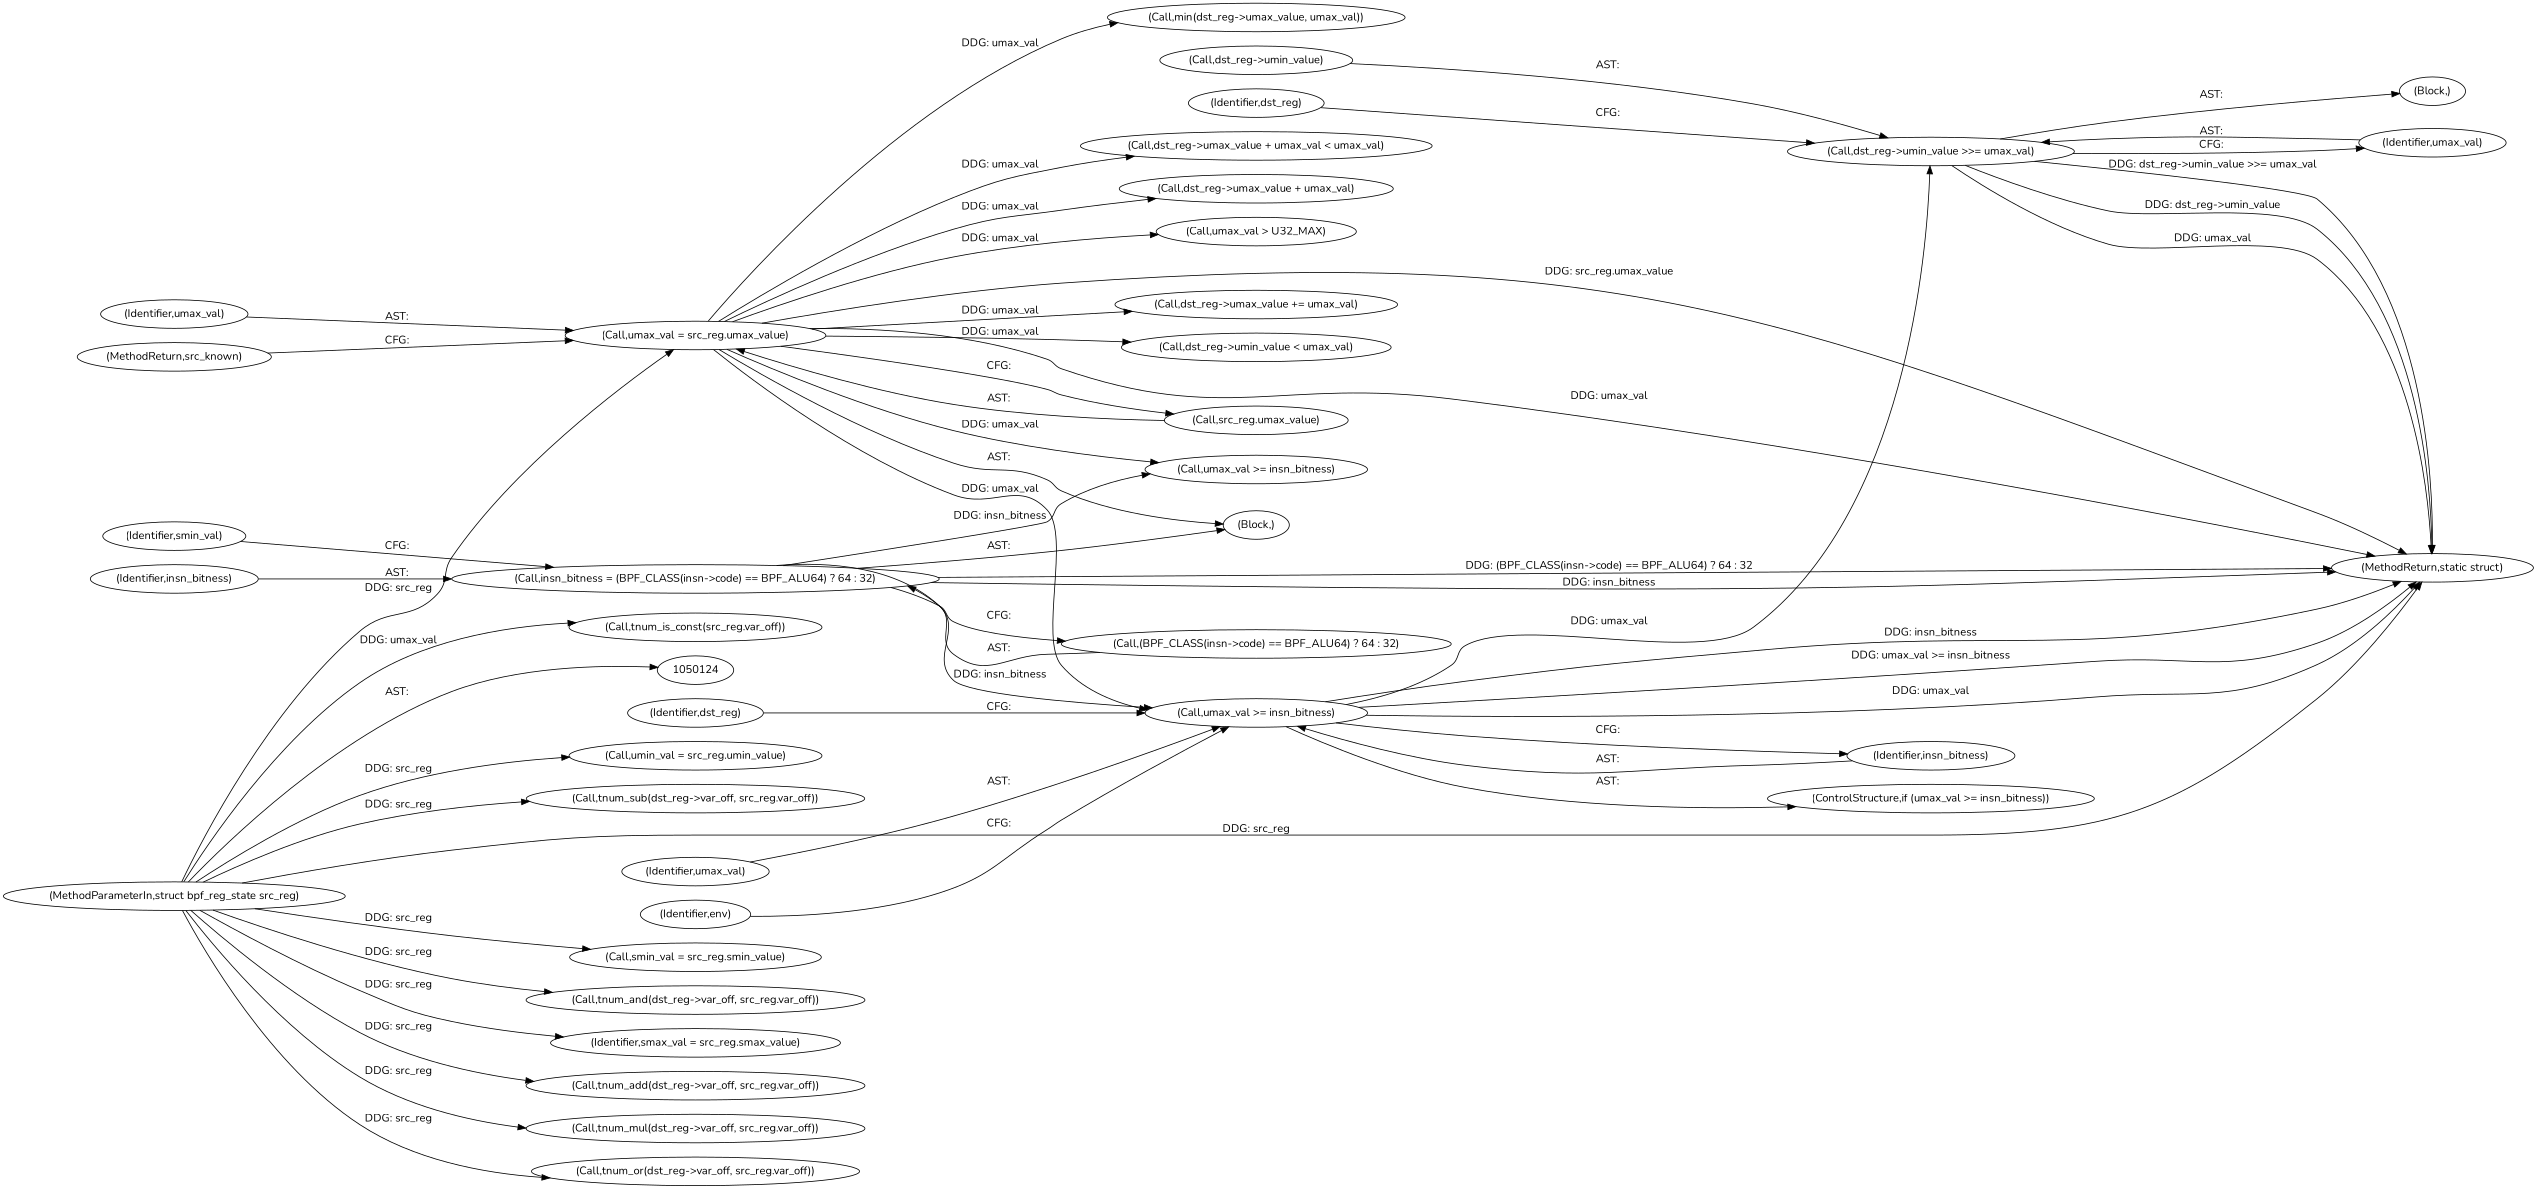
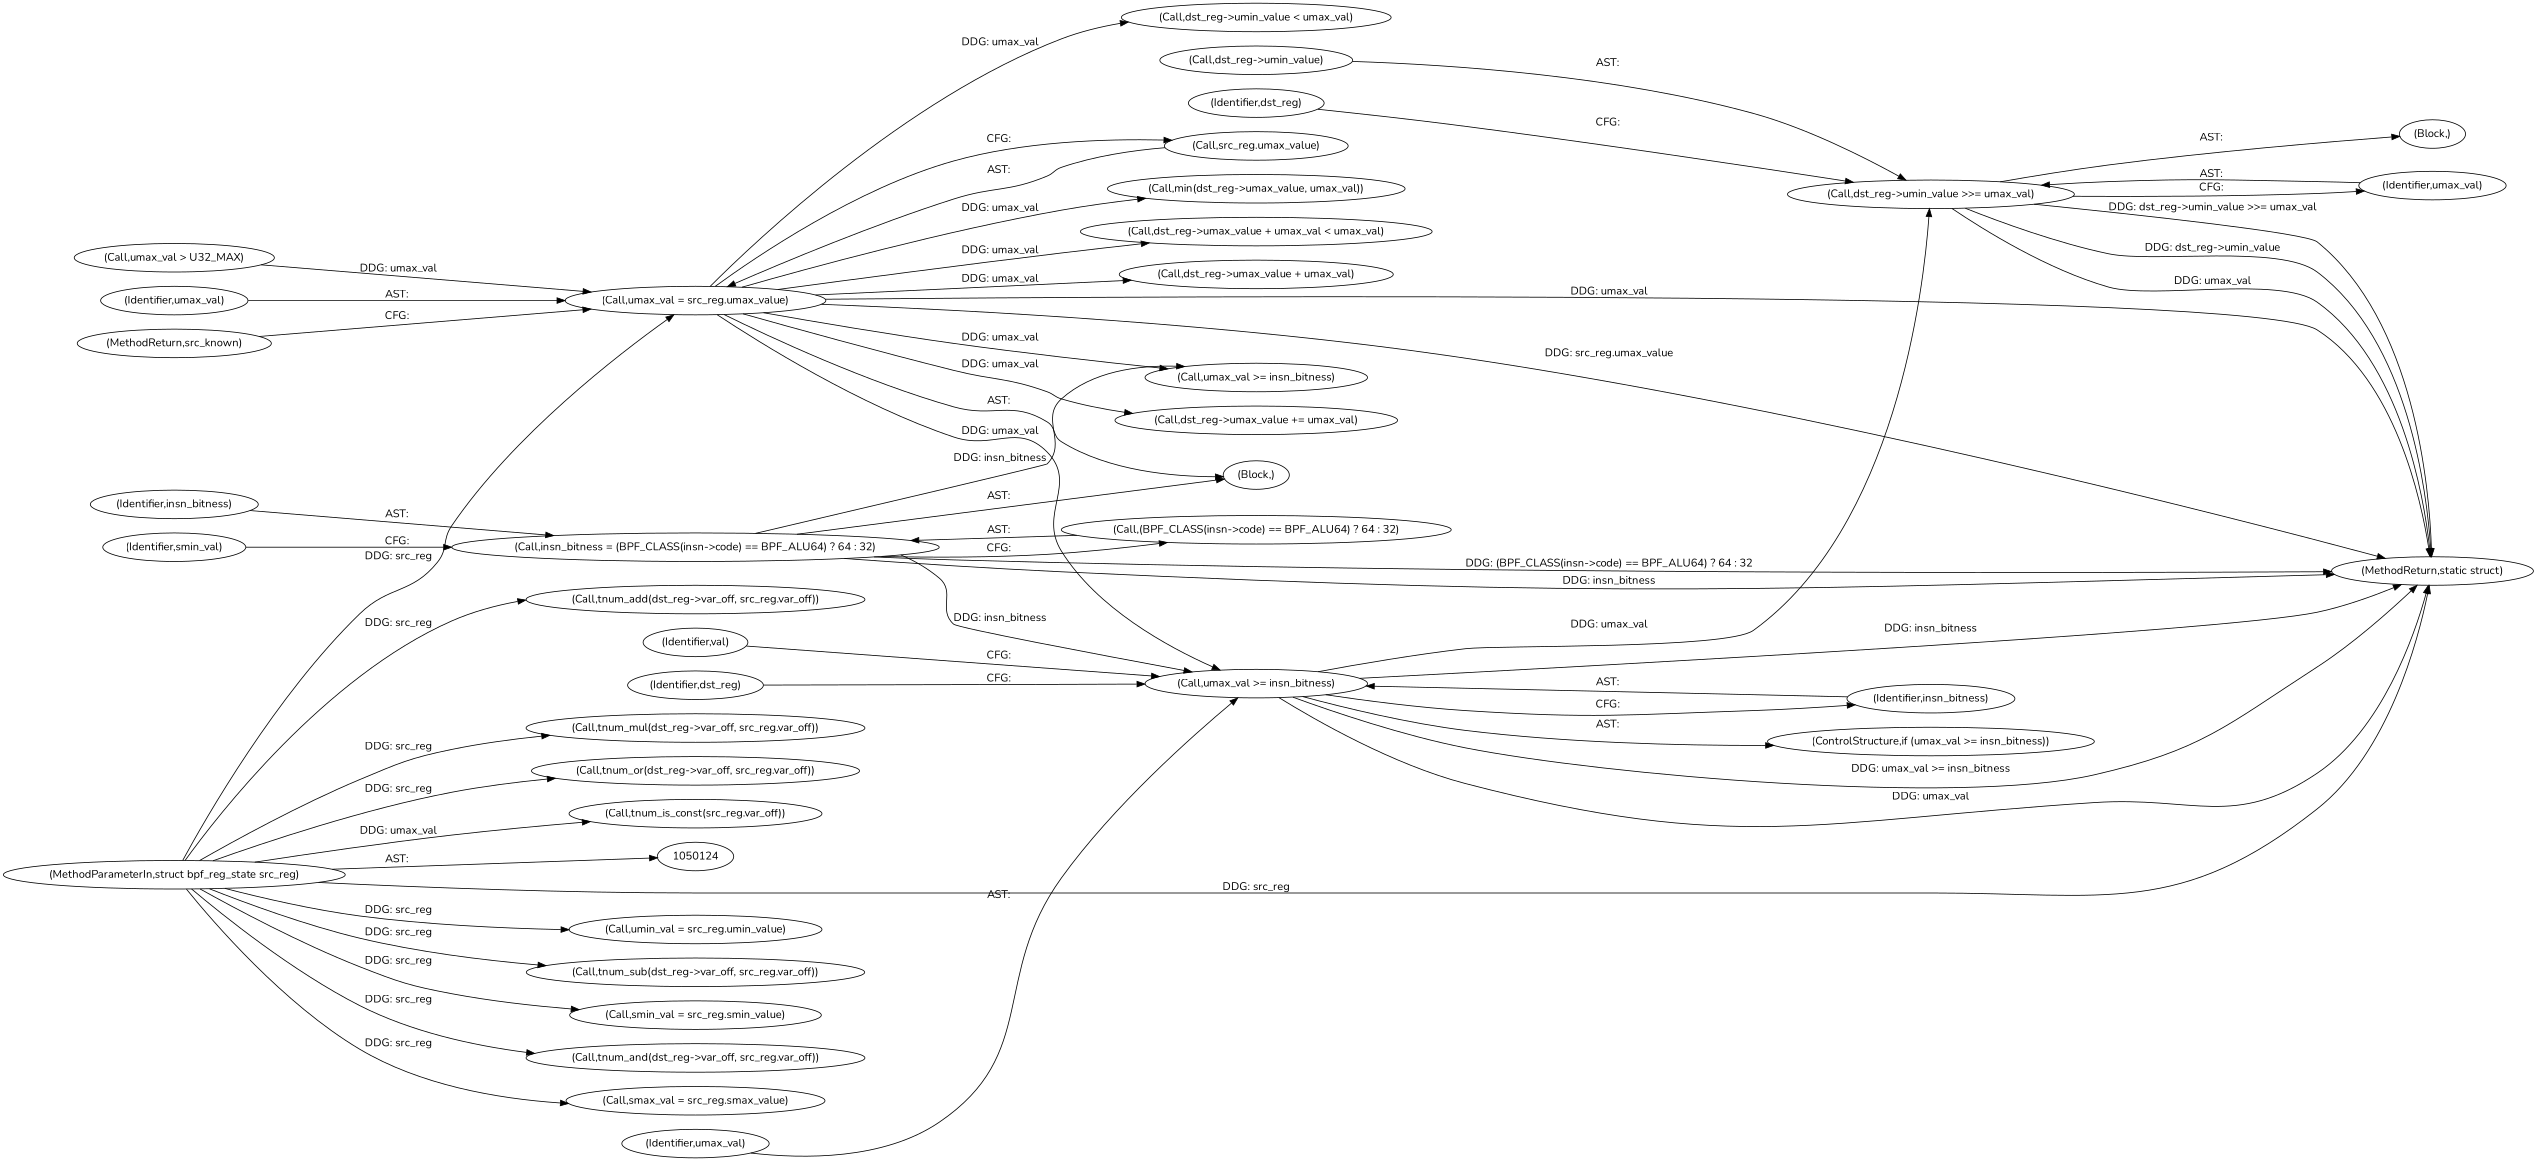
  digraph {
    fontname=Nunito
    rankdir=LR
    node [fontname=Nunito]
    edge [fontname=Nunito]
    n1 [label="(Call,dst_reg->umin_value >>= umax_val)"]
    n2 [label="(MethodReturn,static struct)"]
    n3 [label="(Identifier,umax_val)"]
    n4 [label="(Block,)"]
    n5 [label="(Call,umax_val >= insn_bitness)"]
    n6 [label="(Identifier,insn_bitness)"]
    n7 [label="(ControlStructure,if (umax_val >= insn_bitness))"]
    n8 [label="(Call,umax_val = src_reg.umax_value)"]
    n9 [label="(Call,dst_reg->umax_value += umax_val)"]
    n10 [label="(Call,dst_reg->umin_value < umax_val)"]
    n11 [label="(Block,)"]
    n12 [label="(Call,src_reg.umax_value)"]
    n13 [label="(Call,min(dst_reg->umax_value, umax_val))"]
    n14 [label="(Call,dst_reg->umax_value + umax_val < umax_val)"]
    n15 [label="(Call,umax_val >= insn_bitness)"]
    n16 [label="(Call,dst_reg->umax_value + umax_val)"]
    n17 [label="(Call,umax_val > U32_MAX)"]
    n18 [label="(MethodParameterIn,struct bpf_reg_state src_reg)"]
    n19 [label="(Call,umin_val = src_reg.umin_value)"]
    n20 [label="(Call,tnum_sub(dst_reg->var_off, src_reg.var_off))"]
    n21 [label="(Call,smin_val = src_reg.smin_value)"]
    n22 [label="(Call,tnum_and(dst_reg->var_off, src_reg.var_off))"]
-   n23 [label="(Identifier,smax_val = src_reg.smax_value)"]
+   n23 [label="(Call,smax_val = src_reg.smax_value)"]
    n24 [label="(Call,tnum_add(dst_reg->var_off, src_reg.var_off))"]
    n25 [label="(Call,tnum_mul(dst_reg->var_off, src_reg.var_off))"]
    n26 [label="(Call,tnum_or(dst_reg->var_off, src_reg.var_off))"]
    n27 [label="(Call,tnum_is_const(src_reg.var_off))"]
    n28 [label=1050124]
    n29 [label="(Call,insn_bitness = (BPF_CLASS(insn->code) == BPF_ALU64) ? 64 : 32)"]
    n30 [label="(Call,(BPF_CLASS(insn->code) == BPF_ALU64) ? 64 : 32)"]
-   n31 [label="(Identifier,env)"]
+   n31 [label="(Identifier,val)"]
    n32 [label="(Identifier,smin_val)"]
    n33 [label="(Identifier,umax_val)"]
    n34 [label="(Identifier,insn_bitness)"]
    n35 [label="(Call,dst_reg->umin_value)"]
    n36 [label="(Identifier,dst_reg)"]
    n37 [label="(MethodReturn,src_known)"]
    n38 [label="(Identifier,dst_reg)"]
    n39 [label="(Identifier,umax_val)"]
    n1 -> n2 [label="DDG: dst_reg->umin_value"]
    n1 -> n2 [label="DDG: umax_val"]
    n1 -> n2 [label="DDG: dst_reg->umin_value >>= umax_val"]
    n1 -> n3 [label="CFG: "]
    n1 -> n4 [label="AST: "]
    n3 -> n1 [label="AST: "]
    n5 -> n1 [label="DDG: umax_val"]
    n5 -> n2 [label="DDG: umax_val >= insn_bitness"]
    n5 -> n2 [label="DDG: umax_val"]
    n5 -> n2 [label="DDG: insn_bitness"]
    n5 -> n6 [label="CFG: "]
    n5 -> n7 [label="AST: "]
    n6 -> n5 [label="AST: "]
    n8 -> n2 [label="DDG: umax_val"]
    n8 -> n2 [label="DDG: src_reg.umax_value"]
    n8 -> n5 [label="DDG: umax_val"]
    n8 -> n9 [label="DDG: umax_val"]
    n8 -> n10 [label="DDG: umax_val"]
    n8 -> n11 [label="AST: "]
    n8 -> n12 [label="CFG: "]
    n8 -> n13 [label="DDG: umax_val"]
    n8 -> n14 [label="DDG: umax_val"]
    n8 -> n15 [label="DDG: umax_val"]
    n8 -> n16 [label="DDG: umax_val"]
-   n8 -> n17 [label="DDG: umax_val"]
+   n17 -> n8 [label="DDG: umax_val"]
    n12 -> n8 [label="AST: "]
    n18 -> n2 [label="DDG: src_reg"]
    n18 -> n8 [label="DDG: src_reg"]
    n18 -> n19 [label="DDG: src_reg"]
    n18 -> n20 [label="DDG: src_reg"]
    n18 -> n21 [label="DDG: src_reg"]
    n18 -> n22 [label="DDG: src_reg"]
    n18 -> n23 [label="DDG: src_reg"]
    n18 -> n24 [label="DDG: src_reg"]
    n18 -> n25 [label="DDG: src_reg"]
    n18 -> n26 [label="DDG: src_reg"]
    n18 -> n27 [label="DDG: umax_val"]
    n18 -> n28 [label="AST: "]
    n29 -> n2 [label="DDG: (BPF_CLASS(insn->code) == BPF_ALU64) ? 64 : 32"]
    n29 -> n2 [label="DDG: insn_bitness"]
    n29 -> n5 [label="DDG: insn_bitness"]
    n29 -> n11 [label="AST: "]
    n29 -> n15 [label="DDG: insn_bitness"]
    n29 -> n30 [label="CFG: "]
    n30 -> n29 [label="AST: "]
    n31 -> n5 [label="CFG: "]
    n32 -> n29 [label="CFG: "]
    n33 -> n8 [label="AST: "]
    n34 -> n29 [label="AST: "]
    n35 -> n1 [label="AST: "]
    n36 -> n1 [label="CFG: "]
    n37 -> n8 [label="CFG: "]
    n38 -> n5 [label="CFG: "]
    n39 -> n5 [label="AST: "]
  }
